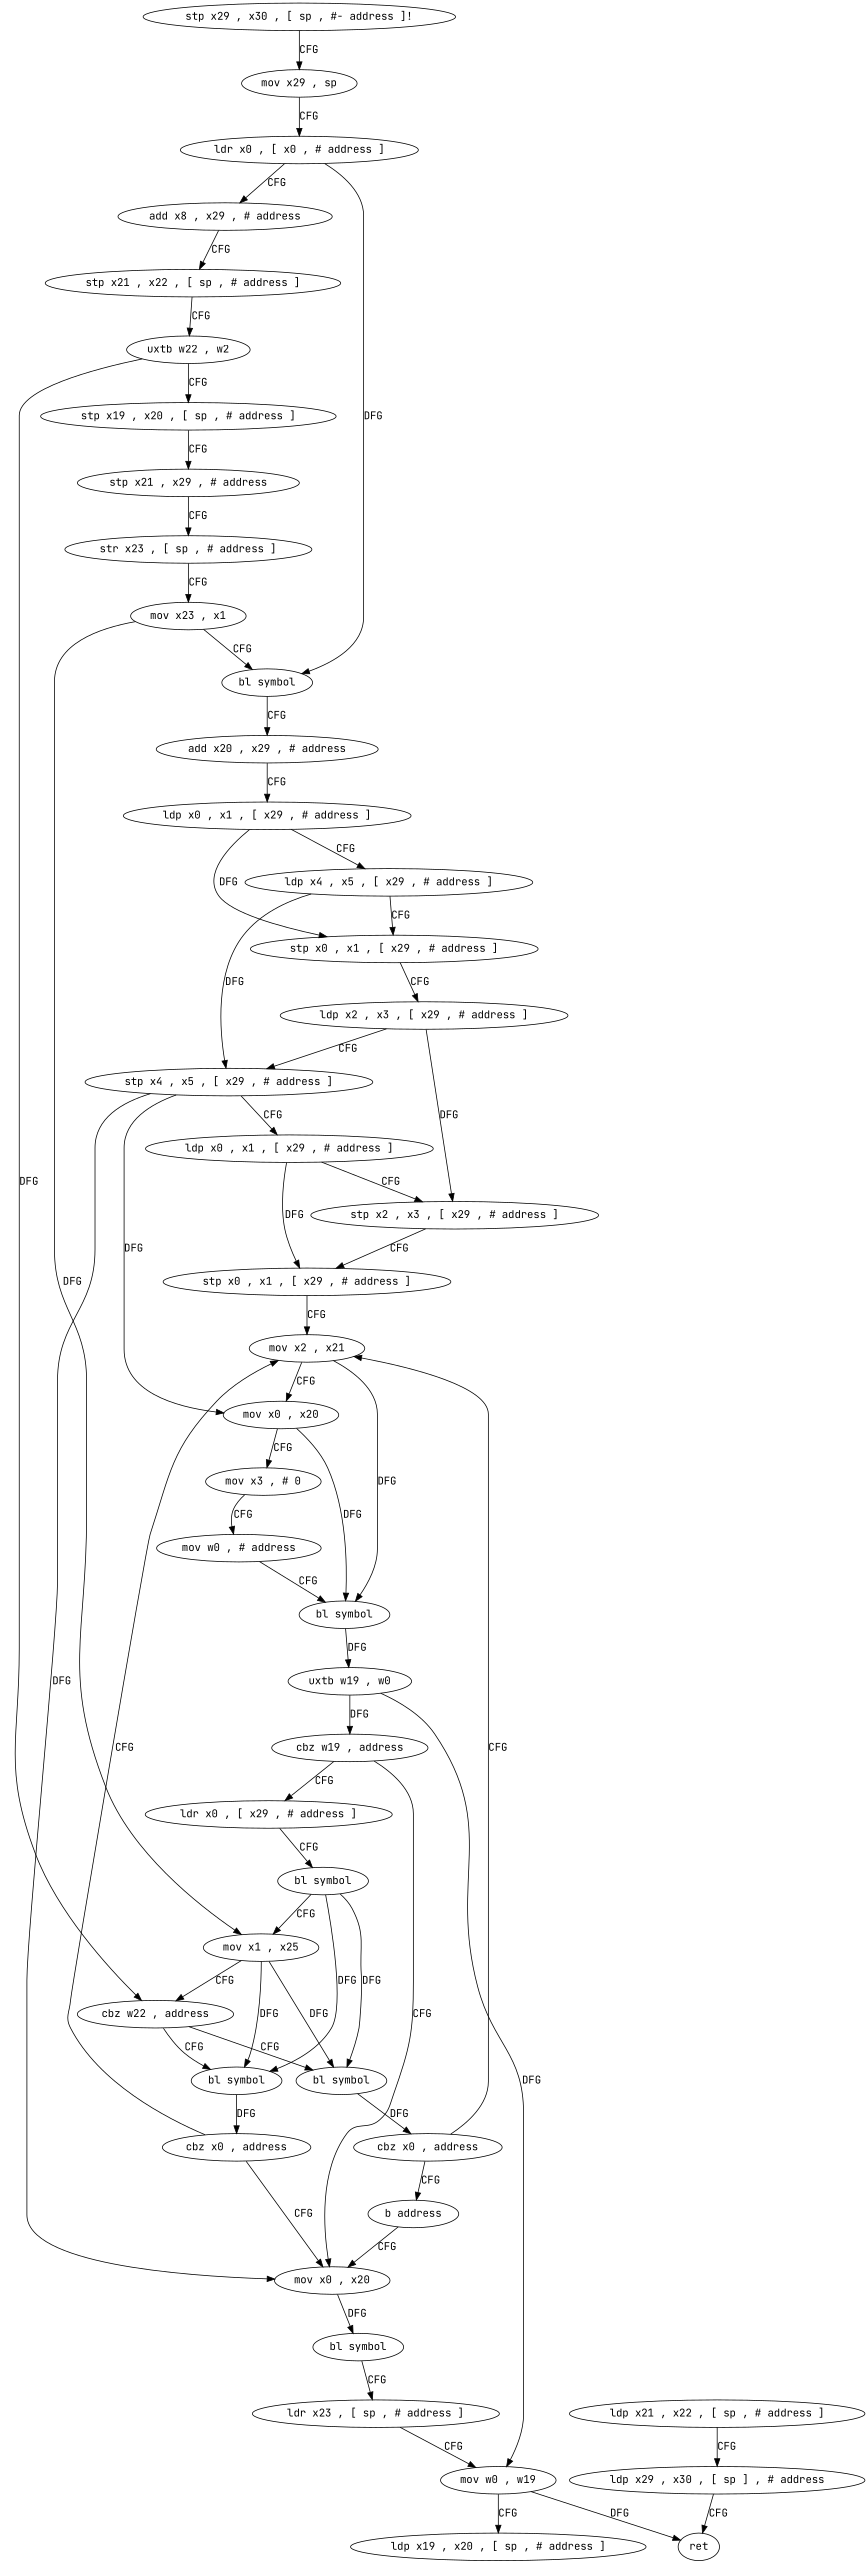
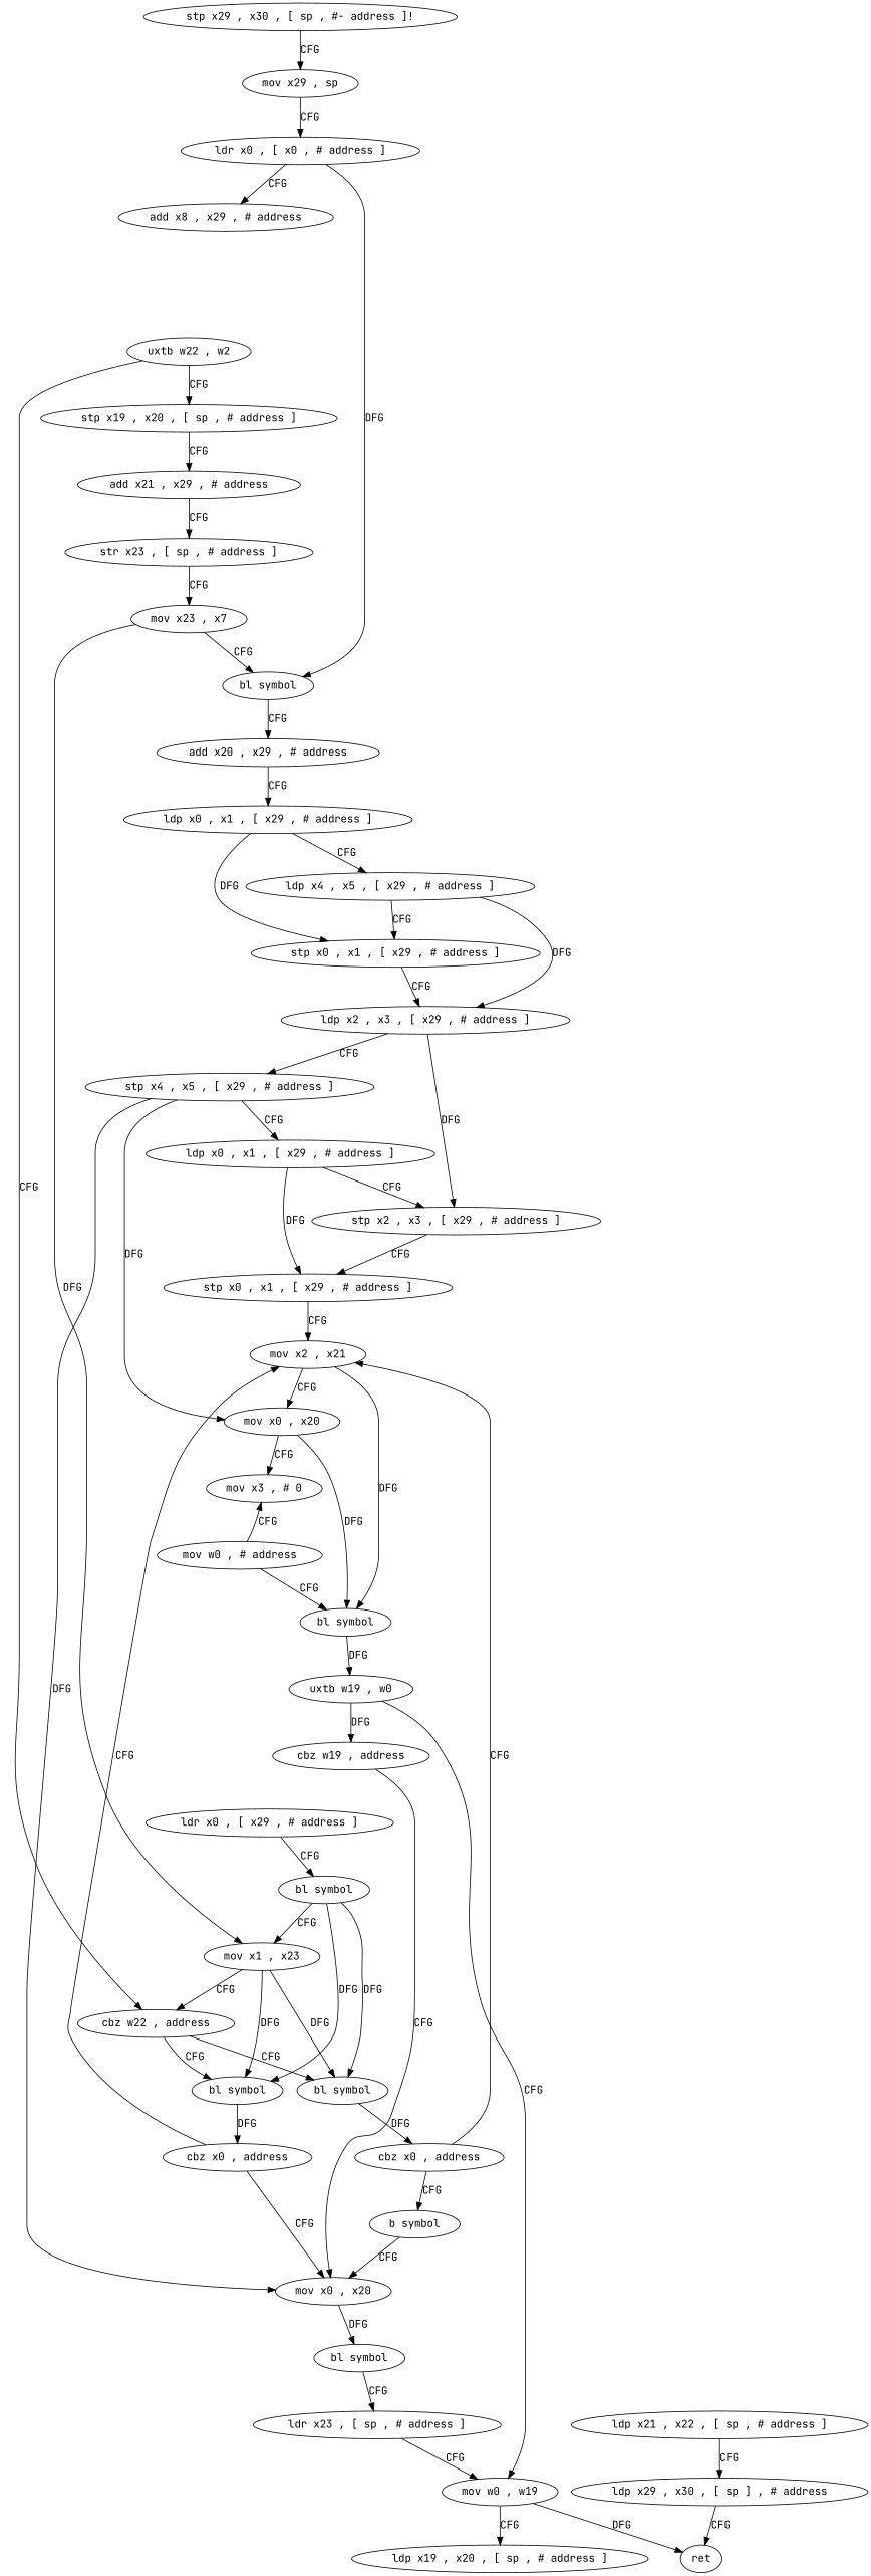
  digraph {
    fontname="JetBrains Mono"
    node [fontname="JetBrains Mono"]
    edge [fontname="JetBrains Mono"]
    n1 [label="stp x29 , x30 , [ sp , #- address ]!"]
    n2 [label="mov x29 , sp"]
    n3 [label="ldr x0 , [ x0 , # address ]"]
    n4 [label="add x8 , x29 , # address"]
    n5 [label="bl symbol"]
-   n6 [label="stp x21 , x22 , [ sp , # address ]"]
    n7 [label="add x20 , x29 , # address"]
    n8 [label="uxtb w22 , w2"]
    n9 [label="stp x19 , x20 , [ sp , # address ]"]
    n10 [label="cbz w22 , address"]
-   n11 [label="stp x21 , x29 , # address"]
+   n11 [label="add x21 , x29 , # address"]
    n12 [label="bl symbol"]
    n13 [label="bl symbol"]
    n14 [label="str x23 , [ sp , # address ]"]
-   n15 [label="mov x23 , x1"]
-   n16 [label="mov x1 , x25"]
+   n15 [label="mov x23 , x7"]
+   n16 [label="mov x1 , x23"]
    n17 [label="ldp x0 , x1 , [ x29 , # address ]"]
    n18 [label="ldp x4 , x5 , [ x29 , # address ]"]
    n19 [label="stp x0 , x1 , [ x29 , # address ]"]
    n20 [label="stp x4 , x5 , [ x29 , # address ]"]
    n21 [label="ldp x2 , x3 , [ x29 , # address ]"]
    n22 [label="ldp x0 , x1 , [ x29 , # address ]"]
    n23 [label="mov x0 , x20"]
    n24 [label="mov x0 , x20"]
    n25 [label="stp x2 , x3 , [ x29 , # address ]"]
    n26 [label="stp x0 , x1 , [ x29 , # address ]"]
    n27 [label="bl symbol"]
    n28 [label="bl symbol"]
    n29 [label="mov x3 , # 0"]
    n30 [label="mov x2 , x21"]
    n31 [label="uxtb w19 , w0"]
    n32 [label="ldr x23 , [ sp , # address ]"]
    n33 [label="mov w0 , w19"]
    n34 [label="ldp x19 , x20 , [ sp , # address ]"]
    n35 [label=ret]
    n36 [label="ldp x21 , x22 , [ sp , # address ]"]
    n37 [label="ldp x29 , x30 , [ sp ] , # address"]
    n38 [label="ldr x0 , [ x29 , # address ]"]
    n39 [label="bl symbol"]
    n40 [label="cbz x0 , address"]
    n41 [label="cbz x0 , address"]
-   n42 [label="b address"]
+   n42 [label="b symbol"]
    n43 [label="mov w0 , # address"]
    n44 [label="cbz w19 , address"]
    n1 -> n2 [label=CFG]
    n2 -> n3 [label=CFG]
    n3 -> n4 [label=CFG]
    n3 -> n5 [label=DFG]
-   n4 -> n6 [label=CFG]
    n5 -> n7 [label=CFG]
-   n6 -> n8 [label=CFG]
    n7 -> n17 [label=CFG]
    n8 -> n9 [label=CFG]
-   n8 -> n10 [label=DFG]
+   n8 -> n10 [label=CFG]
    n9 -> n11 [label=CFG]
    n10 -> n12 [label=CFG]
    n10 -> n13 [label=CFG]
    n11 -> n14 [label=CFG]
    n12 -> n40 [label=DFG]
    n13 -> n41 [label=DFG]
    n14 -> n15 [label=CFG]
    n15 -> n5 [label=CFG]
    n15 -> n16 [label=DFG]
    n16 -> n10 [label=CFG]
    n16 -> n12 [label=DFG]
    n16 -> n13 [label=DFG]
    n17 -> n18 [label=CFG]
    n17 -> n19 [label=DFG]
    n18 -> n19 [label=CFG]
-   n18 -> n20 [label=DFG]
+   n18 -> n21 [label=DFG]
    n19 -> n21 [label=CFG]
    n20 -> n22 [label=CFG]
    n20 -> n23 [label=DFG]
    n20 -> n24 [label=DFG]
    n21 -> n20 [label=CFG]
    n21 -> n25 [label=DFG]
    n22 -> n25 [label=CFG]
    n22 -> n26 [label=DFG]
    n23 -> n27 [label=DFG]
    n24 -> n28 [label=DFG]
    n24 -> n29 [label=CFG]
    n25 -> n26 [label=CFG]
    n26 -> n30 [label=CFG]
    n27 -> n32 [label=CFG]
    n28 -> n31 [label=DFG]
-   n29 -> n43 [label=CFG]
+   n43 -> n29 [label=CFG]
    n30 -> n24 [label=CFG]
    n30 -> n28 [label=DFG]
-   n31 -> n33 [label=DFG]
+   n31 -> n33 [label=CFG]
    n31 -> n44 [label=DFG]
    n32 -> n33 [label=CFG]
    n33 -> n34 [label=CFG]
    n33 -> n35 [label=DFG]
    n36 -> n37 [label=CFG]
    n37 -> n35 [label=CFG]
    n38 -> n39 [label=CFG]
    n39 -> n12 [label=DFG]
    n39 -> n13 [label=DFG]
    n39 -> n16 [label=CFG]
    n40 -> n30 [label=CFG]
    n40 -> n42 [label=CFG]
    n41 -> n23 [label=CFG]
    n41 -> n30 [label=CFG]
    n42 -> n23 [label=CFG]
    n43 -> n28 [label=CFG]
    n44 -> n23 [label=CFG]
-   n44 -> n38 [label=CFG]
  }
